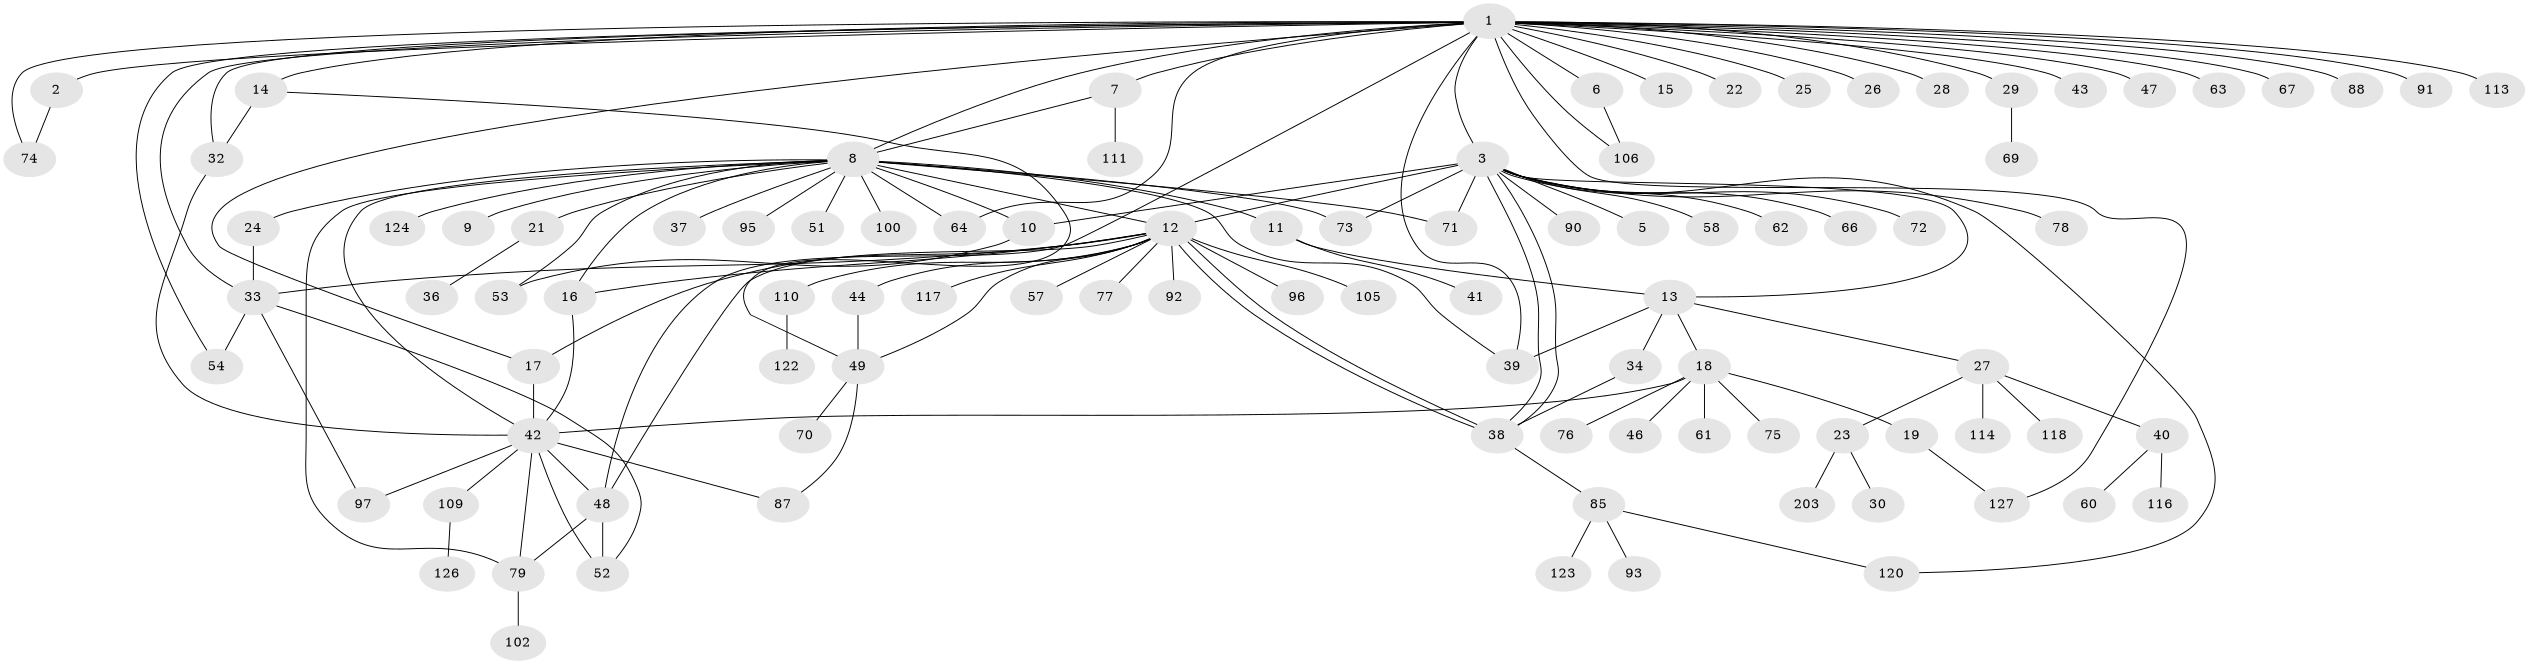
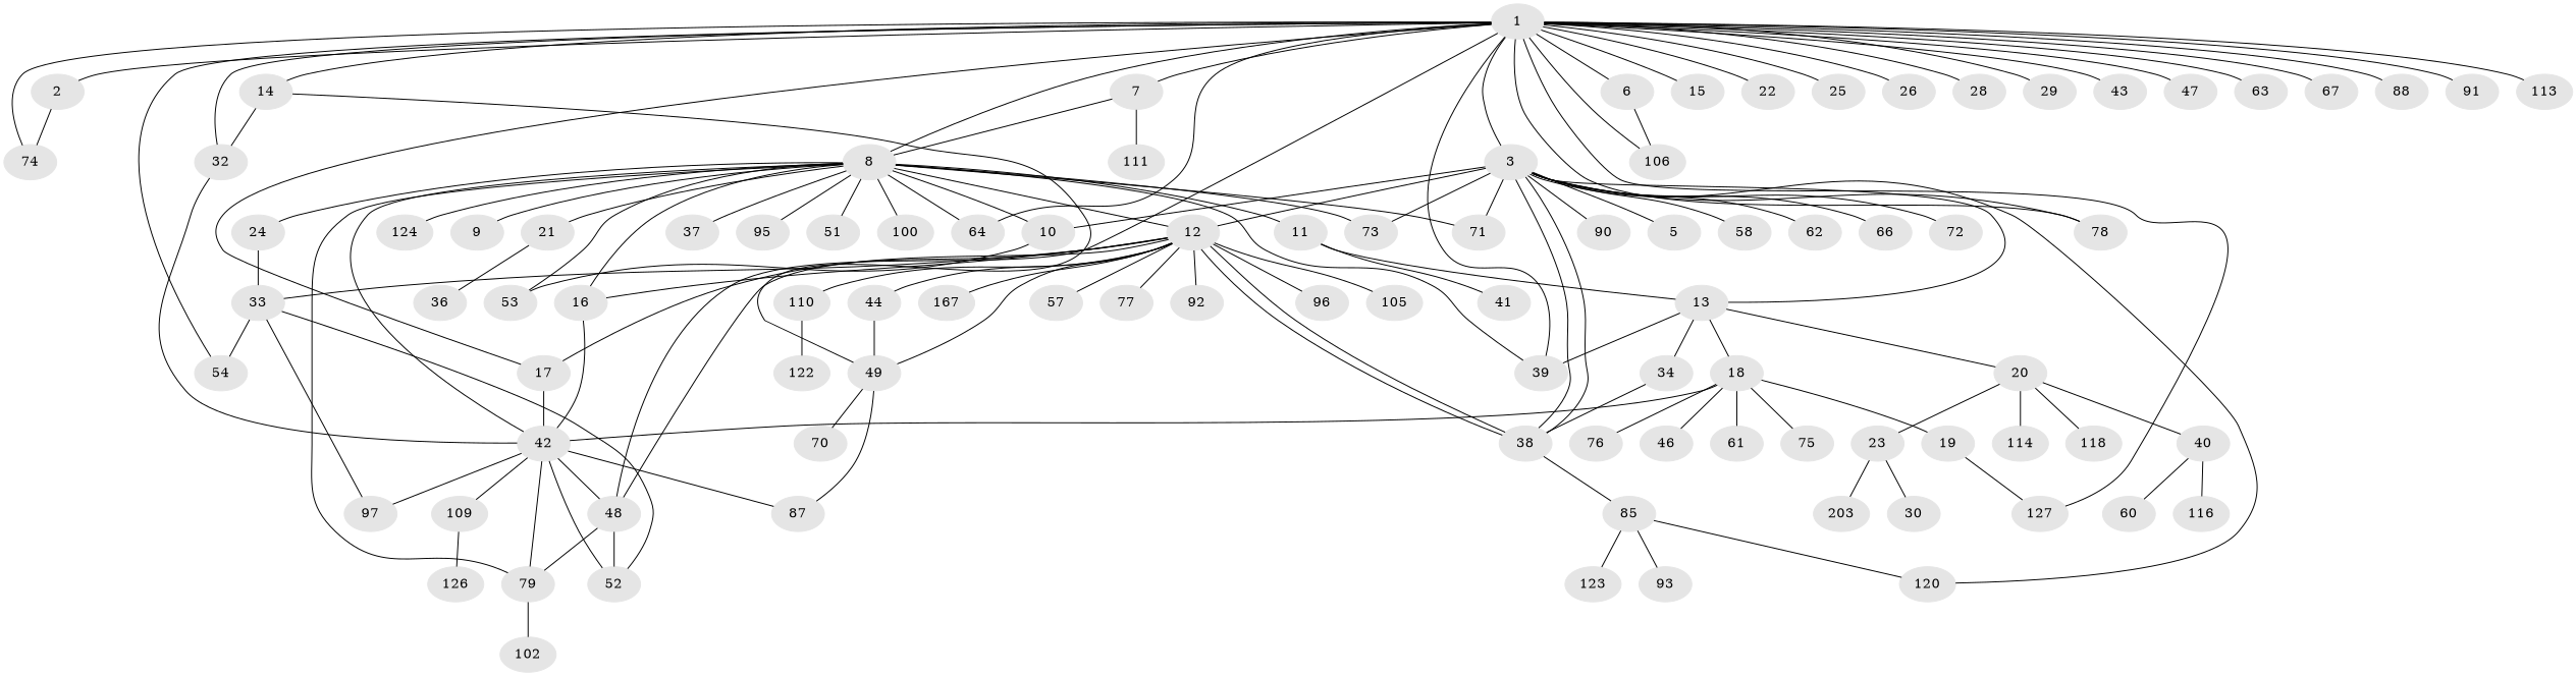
  graph {
    node [color=gray90 style=filled]
    1 [super="+4"]
    2 [super="+27"]
    3 [super="+35"]
    6
    7
    8 [super="+65"]
    14 [super="+89"]
    15
    17
    22
    25
    26
    28
    29
    32 [super="+95"]
    33 [super="+56"]
    39 [super="+121"]
    43
    47
    48 [super="+59"]
    54
    63
    64 [super="+81"]
    67
    74
    88
    91
    106
    113
    127
    5
    10
    12 [super="+55"]
    38 [super="+104"]
    58
    62
    66
    71
    72
    73 [super="+99"]
    78
    90
    120
    13 [super="+68"]
    111
    9 [super="+50"]
    11 [super="+128"]
    16
    21
    24 [super="+98"]
    37
    42 [super="+86"]
    n53 [label=95]
    51 [super="+112"]
    53
    79 [super="+115"]
    100
    124
    49 [super="+80"]
-   69
    52
    97
    44 [super="+107"]
    57
    77
    92
    96
    105
    110
-   117
+   117 [label=167]
    85 [super="+125"]
    18 [super="+31"]
-   20 [super="+83" label=27]
+   20 [super="+83"]
    34
    41
    36
    87
    109
    102
    70
    122
    19 [super="+119"]
    46
    61
    75 [super="+84"]
    76
    23 [super="+94"]
    40
    114
    118
    30
    n92 [label=203]
    60 [super="+101"]
    116
    93
    123
    126
    1 -- 2 [weight=2]
    1 -- 3
    1 -- 6
    1 -- 7
    1 -- 8
    1 -- 14
    1 -- 15
    1 -- 17
    1 -- 22
    1 -- 25
    1 -- 26
    1 -- 28
    1 -- 29
    1 -- 32
-   1 -- 33
+   1 -- 78
    1 -- 39
    1 -- 43
    1 -- 47
    1 -- 48
    1 -- 54
    1 -- 63
    1 -- 64 [weight=2]
    1 -- 67
    1 -- 74
    1 -- 88
    1 -- 91
    1 -- 106
    1 -- 113
    1 -- 127
    2 -- 74
    3 -- 5
    3 -- 10
    3 -- 12 [weight=2]
    3 -- 38
    3 -- 38
    3 -- 58
    3 -- 62
    3 -- 66
    3 -- 71
    3 -- 72
    3 -- 73
    3 -- 78
    3 -- 90
    3 -- 120
    3 -- 13
    6 -- 106
    7 -- 8
    7 -- 111
    8 -- 39
    8 -- 64
    8 -- 10
    8 -- 12 [weight=2]
    8 -- 71
    8 -- 73
    8 -- 9
    8 -- 11
    8 -- 16
    8 -- 21
    8 -- 24
    8 -- 37
    8 -- 42
    8 -- n53
    8 -- 51
    8 -- 53
    8 -- 79
    8 -- 100
    8 -- 124
    14 -- 32
    14 -- 49
    17 -- 42 [weight=2]
-   29 -- 69
    32 -- 42
    33 -- 54
    33 -- 52
    33 -- 97
    48 -- 79
    48 -- 52
    10 -- 53
    12 -- 17
    12 -- 33 [weight=2]
    12 -- 48
    12 -- 38
    12 -- 38
    12 -- 16
    12 -- 49 [weight=2]
    12 -- 44
    12 -- 57
    12 -- 77
    12 -- 92
    12 -- 96
    12 -- 105
    12 -- 110
    12 -- 117
    38 -- 85
    13 -- 39
    13 -- 18
    13 -- 20
    13 -- 34
    11 -- 13
    11 -- 41
    16 -- 42
    21 -- 36
    24 -- 33
    42 -- 48
    42 -- 79
    42 -- 52
    42 -- 97
    42 -- 87
    42 -- 109
    79 -- 102
    49 -- 87
    49 -- 70
    44 -- 49
    110 -- 122
    85 -- 120
    85 -- 93
    85 -- 123
    18 -- 42
    18 -- 19
    18 -- 46
    18 -- 61
    18 -- 75
    18 -- 76
    20 -- 23
    20 -- 40
    20 -- 114
    20 -- 118
    34 -- 38
    109 -- 126
    19 -- 127
    23 -- 30
    23 -- n92
    40 -- 60
    40 -- 116
  }
